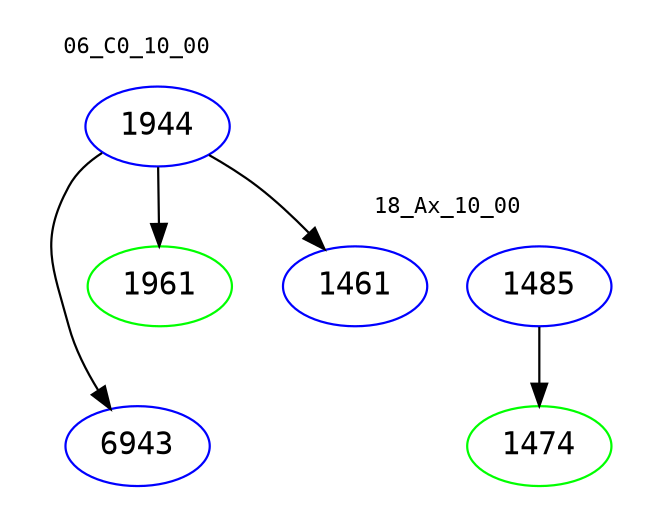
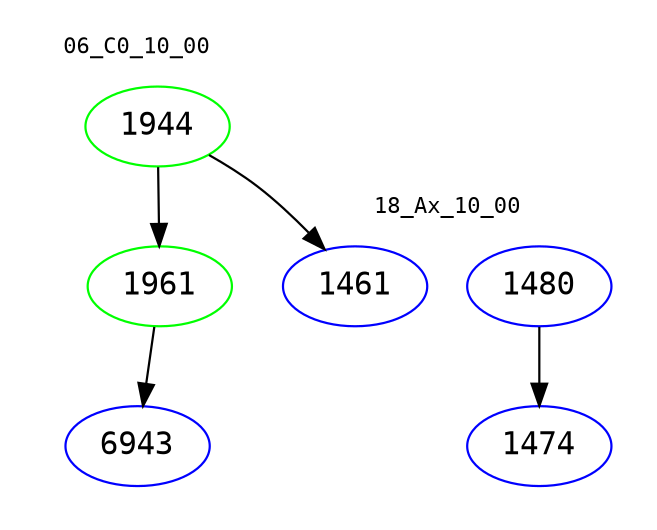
  digraph {
    fontname="DejaVu Sans Mono"
    node [color=blue fontname="DejaVu Sans Mono"]
    edge [color=black fontname="DejaVu Sans Mono"]
-   n1 [label=1485]
+   n1 [label=1480]
    n2 [label=1461]
-   n3 [color=green label=1474]
-   n4 [label=1944]
+   n3 [label=1474]
+   n4 [color=green label=1944]
    n5 [label=6943]
    n6 [color=green label=1961]
    subgraph cluster_1 {
      color=white
      fontsize=10
      label="18_Ax_10_00"
      n1
      n2
      n3
    }
    subgraph cluster_2 {
      color=white
      fontsize=10
      label="06_C0_10_00"
      n4
      n5
      n6
    }
    n1 -> n3
    n4 -> n2
-   n4 -> n5
+   n6 -> n5
    n4 -> n6
  }
